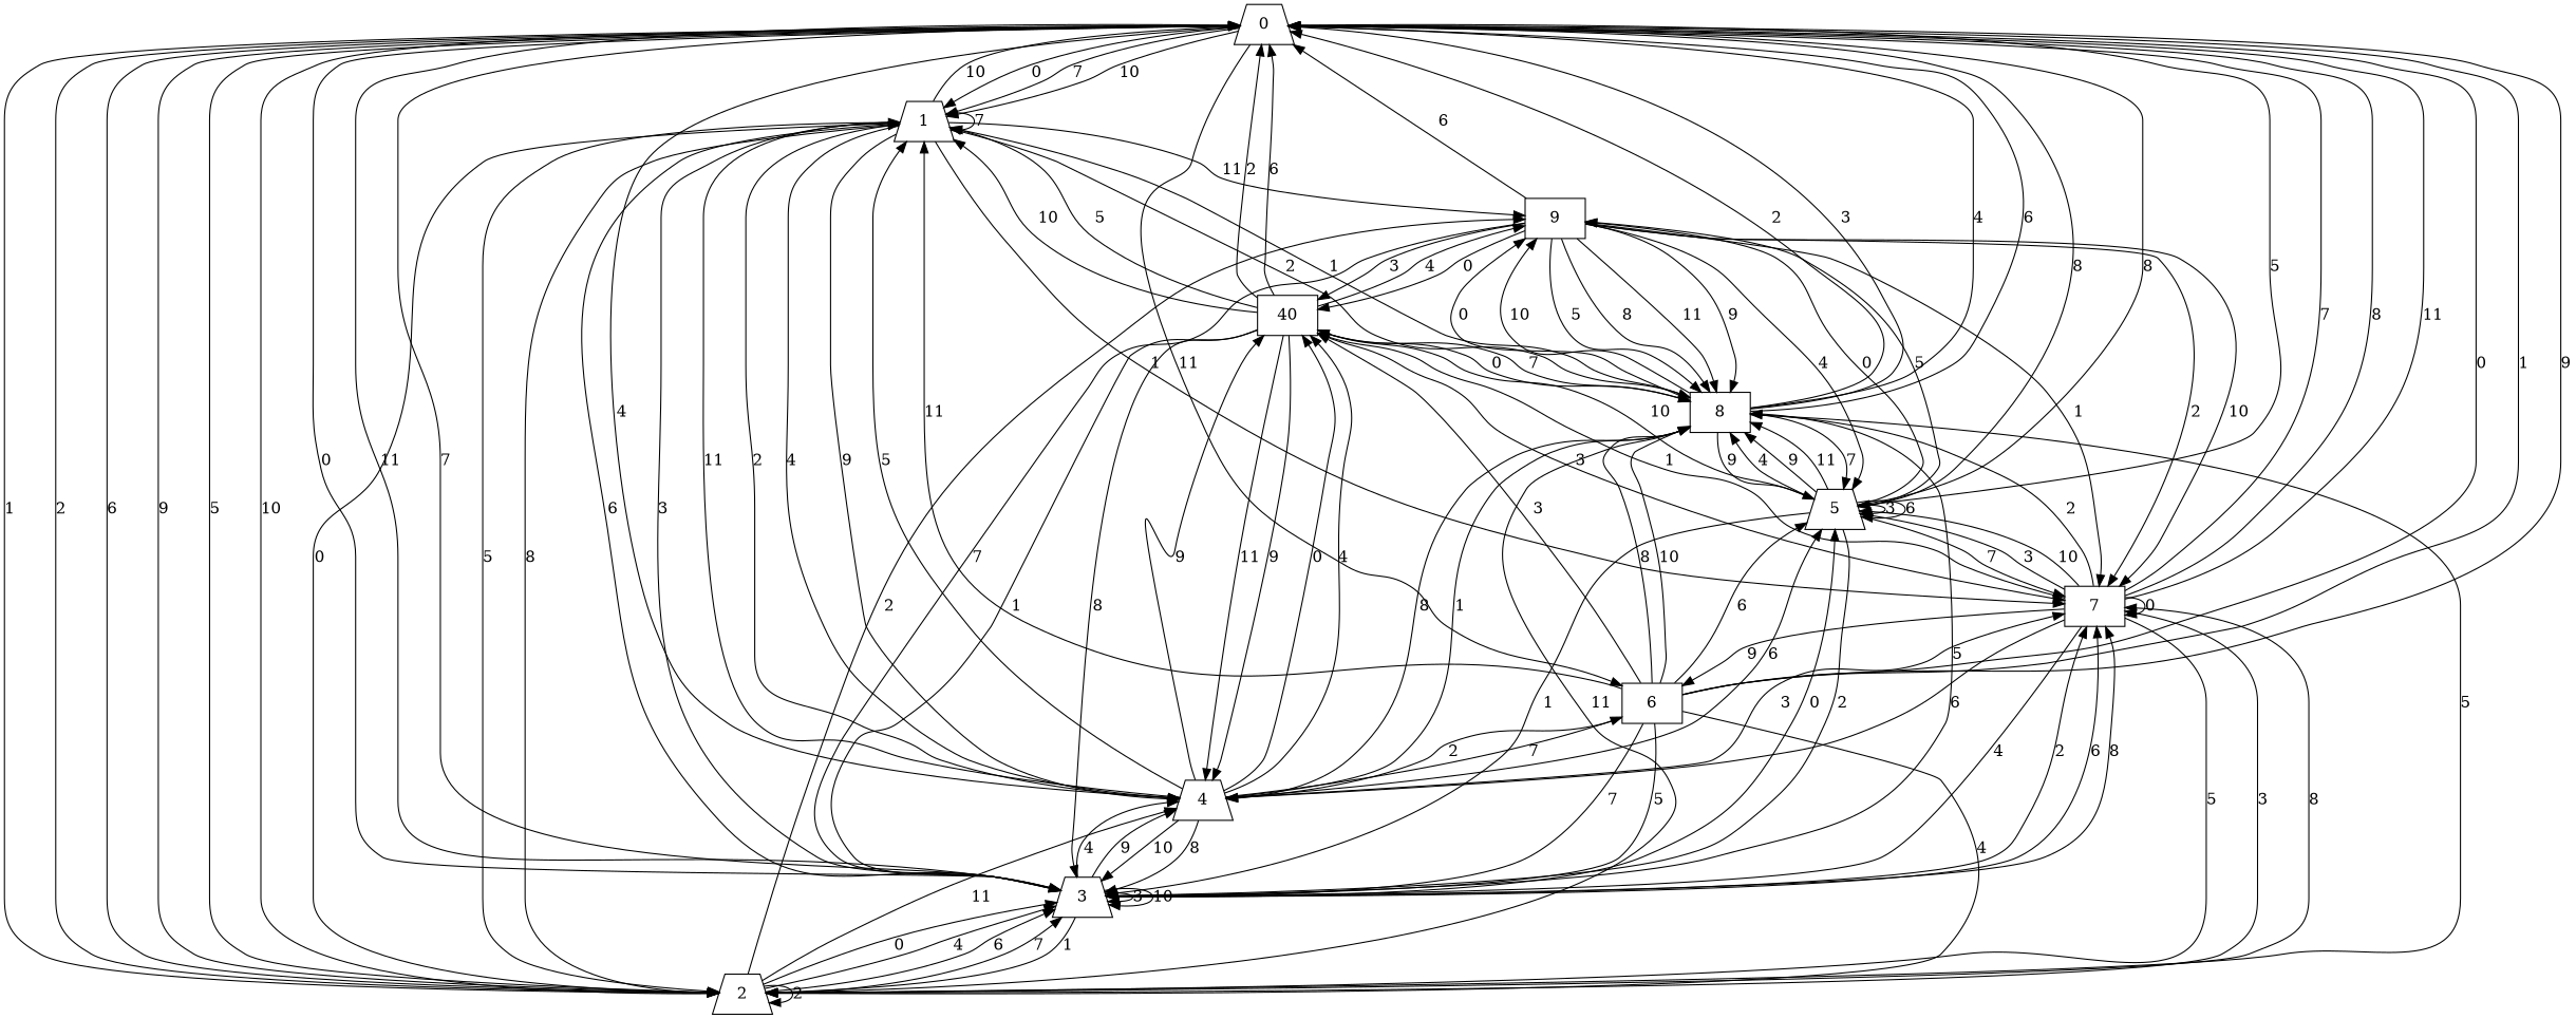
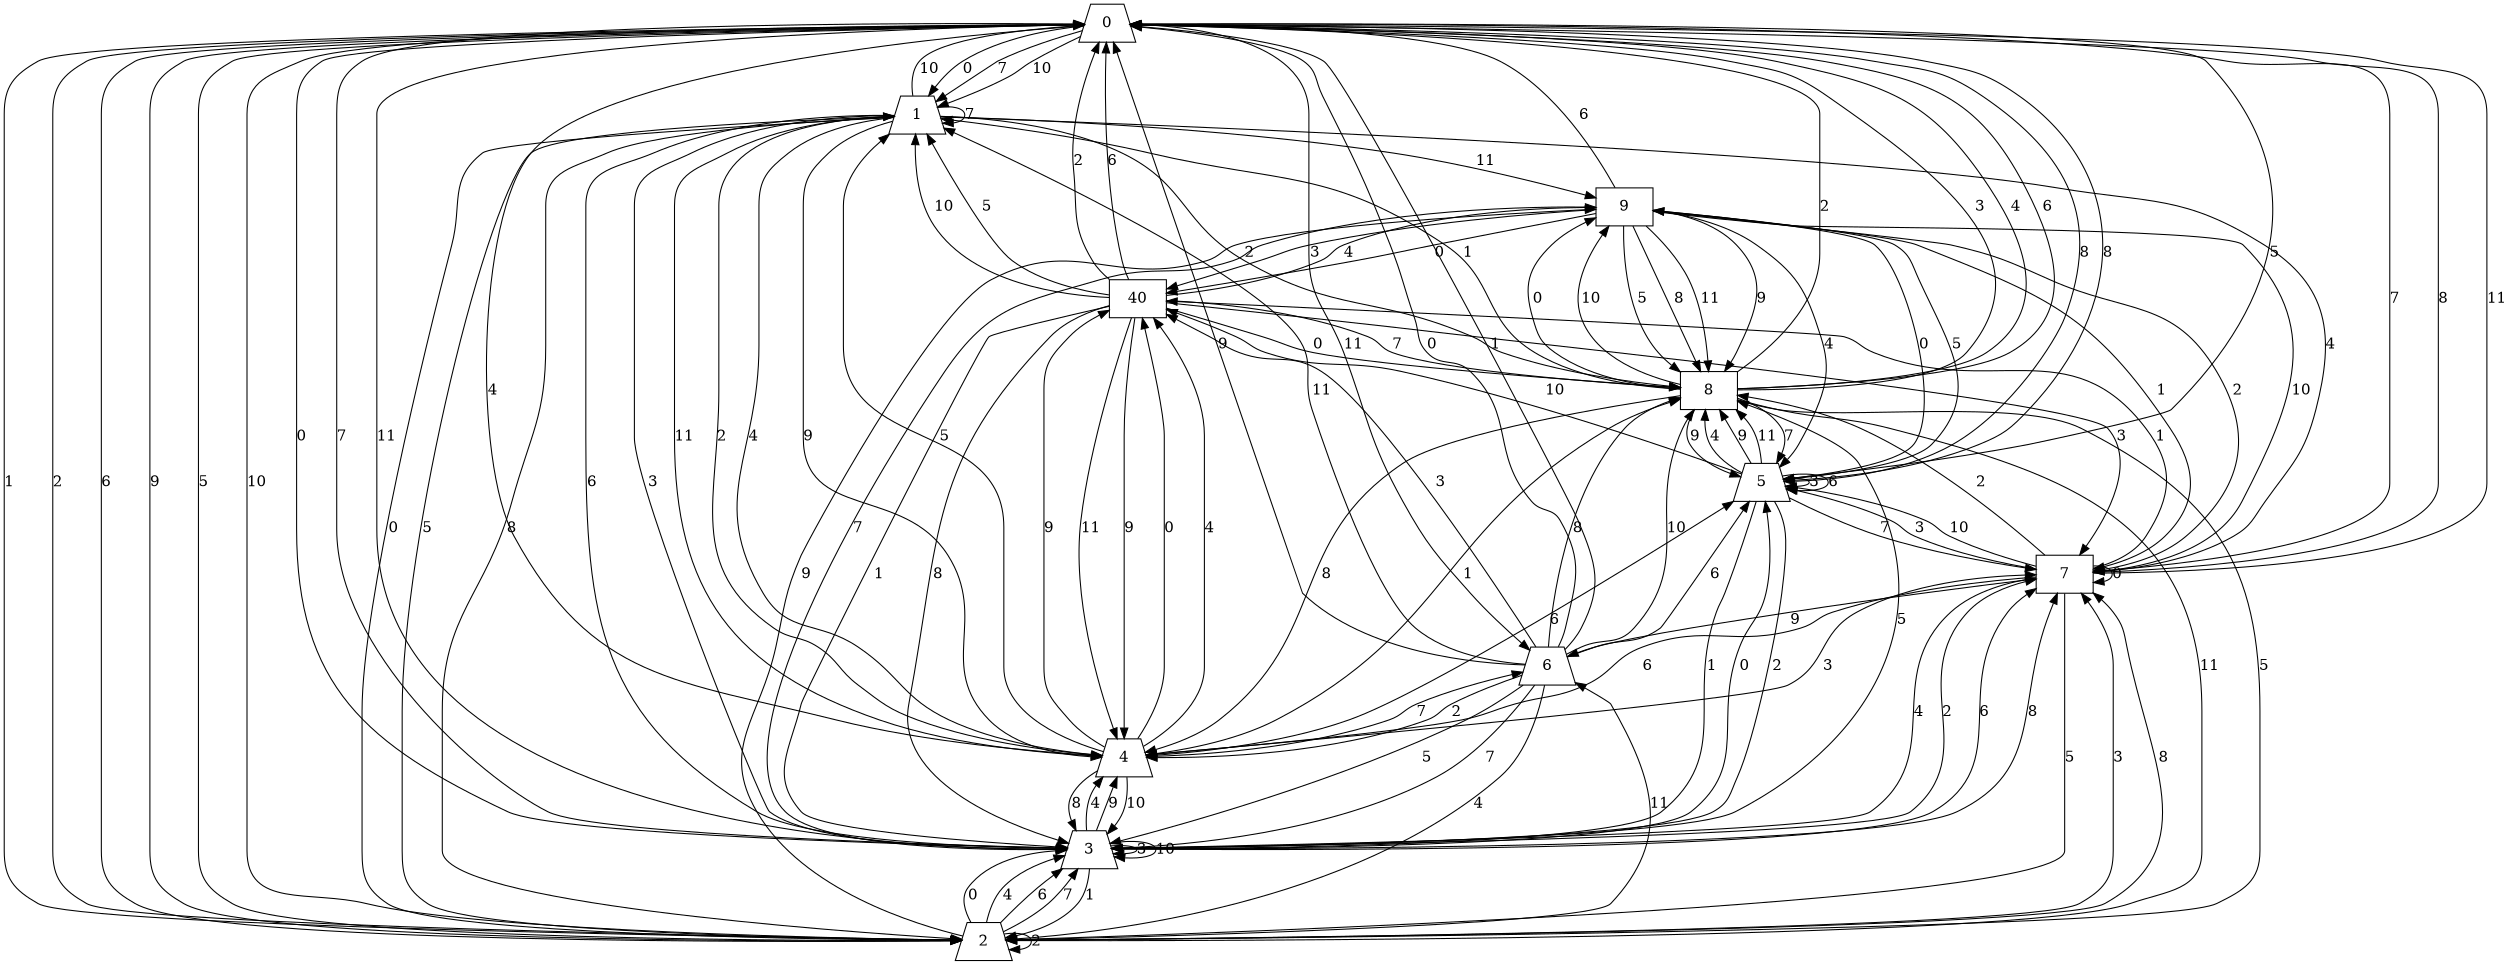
  digraph {
    node [shape=trapezium]
    n1 [label=0]
    n2 [label=1]
    n3 [label=2]
    n4 [label=3]
    n5 [label=4]
    n6 [label=5]
-   n7 [label=6 shape=box]
+   n7 [label=6]
    n8 [label=7 shape=box]
    n9 [label=8 shape=box]
    n10 [label=9 shape=box]
    n11 [label=40 shape=box]
    n1 -> n2 [label=0]
    n1 -> n2 [label=7]
    n1 -> n2 [label=10]
    n1 -> n3 [label=1]
    n1 -> n3 [label=2]
    n1 -> n3 [label=6]
    n1 -> n3 [label=9]
    n1 -> n4 [label=0]
    n1 -> n5 [label=4]
    n1 -> n6 [label=5]
    n1 -> n6 [label=8]
    n1 -> n7 [label=11]
    n2 -> n1 [label=10]
    n2 -> n2 [label=7]
    n2 -> n3 [label=0]
    n2 -> n3 [label=5]
    n2 -> n3 [label=8]
    n2 -> n4 [label=3]
    n2 -> n4 [label=6]
    n2 -> n5 [label=4]
    n2 -> n5 [label=9]
-   n2 -> n8 [label=1]
+   n2 -> n8 [label=4]
    n2 -> n9 [label=2]
    n2 -> n10 [label=11]
    n3 -> n1 [label=5]
    n3 -> n1 [label=10]
    n3 -> n3 [label=2]
    n3 -> n4 [label=0]
    n3 -> n4 [label=4]
    n3 -> n4 [label=6]
    n3 -> n4 [label=7]
-   n3 -> n5 [label=11]
+   n3 -> n7 [label=11]
    n3 -> n8 [label=3]
    n3 -> n8 [label=8]
-   n3 -> n10 [label=2]
+   n3 -> n10 [label=9]
    n4 -> n1 [label=7]
    n4 -> n1 [label=11]
    n4 -> n3 [label=1]
    n4 -> n4 [label=3]
    n4 -> n4 [label=10]
    n4 -> n5 [label=4]
    n4 -> n5 [label=9]
    n4 -> n6 [label=0]
    n4 -> n8 [label=2]
    n4 -> n8 [label=6]
    n4 -> n8 [label=8]
    n4 -> n9 [label=5]
    n5 -> n2 [label=2]
    n5 -> n2 [label=5]
    n5 -> n2 [label=11]
    n5 -> n4 [label=8]
    n5 -> n4 [label=10]
    n5 -> n6 [label=6]
    n5 -> n7 [label=7]
    n5 -> n8 [label=3]
    n5 -> n9 [label=1]
    n5 -> n11 [label=0]
    n5 -> n11 [label=4]
    n5 -> n11 [label=9]
    n6 -> n1 [label=8]
    n6 -> n4 [label=1]
    n6 -> n4 [label=2]
    n6 -> n6 [label=3]
    n6 -> n6 [label=6]
    n6 -> n8 [label=7]
    n6 -> n9 [label=4]
    n6 -> n9 [label=9]
    n6 -> n9 [label=11]
    n6 -> n10 [label=0]
    n6 -> n10 [label=5]
    n6 -> n11 [label=10]
    n7 -> n1 [label=0]
    n7 -> n1 [label=1]
    n7 -> n1 [label=9]
    n7 -> n2 [label=11]
    n7 -> n3 [label=4]
    n7 -> n4 [label=5]
    n7 -> n4 [label=7]
    n7 -> n5 [label=2]
    n7 -> n6 [label=6]
    n7 -> n9 [label=8]
    n7 -> n9 [label=10]
    n7 -> n11 [label=3]
    n8 -> n1 [label=7]
    n8 -> n1 [label=8]
    n8 -> n1 [label=11]
    n8 -> n3 [label=5]
    n8 -> n4 [label=4]
    n8 -> n5 [label=6]
    n8 -> n6 [label=3]
    n8 -> n6 [label=10]
    n8 -> n7 [label=9]
    n8 -> n8 [label=0]
    n8 -> n9 [label=2]
    n8 -> n11 [label=1]
    n9 -> n1 [label=2]
    n9 -> n1 [label=3]
    n9 -> n1 [label=4]
    n9 -> n1 [label=6]
    n9 -> n2 [label=1]
    n9 -> n3 [label=5]
    n9 -> n3 [label=11]
    n9 -> n5 [label=8]
    n9 -> n6 [label=7]
    n9 -> n6 [label=9]
    n9 -> n10 [label=0]
    n9 -> n10 [label=10]
    n10 -> n1 [label=6]
    n10 -> n4 [label=7]
    n10 -> n6 [label=4]
    n10 -> n8 [label=1]
    n10 -> n8 [label=2]
    n10 -> n8 [label=10]
    n10 -> n9 [label=5]
    n10 -> n9 [label=8]
    n10 -> n9 [label=9]
    n10 -> n9 [label=11]
    n10 -> n11 [label=0]
    n10 -> n11 [label=3]
    n11 -> n1 [label=2]
    n11 -> n1 [label=6]
    n11 -> n2 [label=5]
    n11 -> n2 [label=10]
    n11 -> n4 [label=1]
    n11 -> n4 [label=8]
    n11 -> n5 [label=9]
    n11 -> n5 [label=11]
    n11 -> n8 [label=3]
    n11 -> n9 [label=0]
    n11 -> n9 [label=7]
    n11 -> n10 [label=4]
  }
